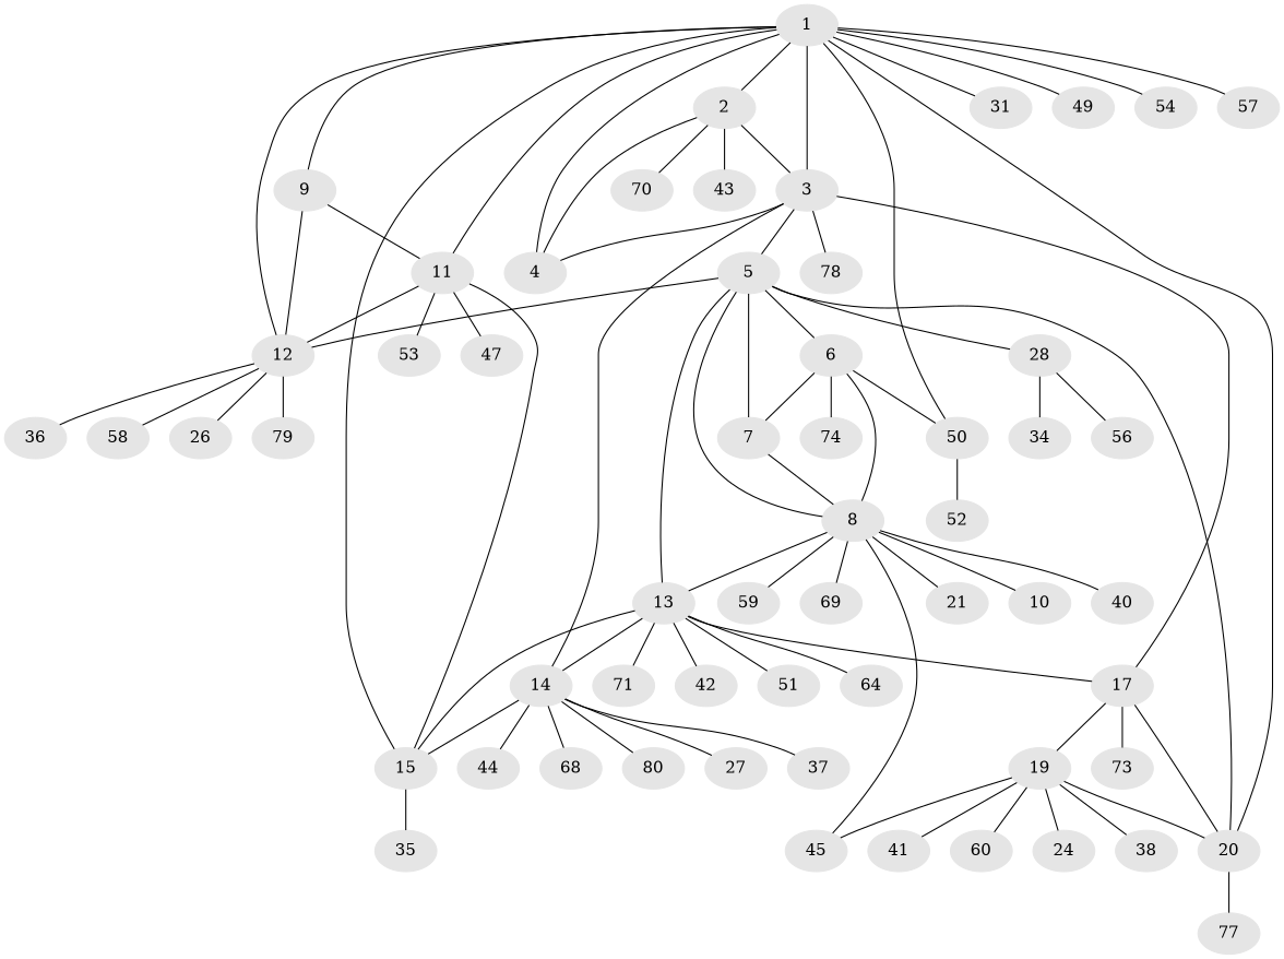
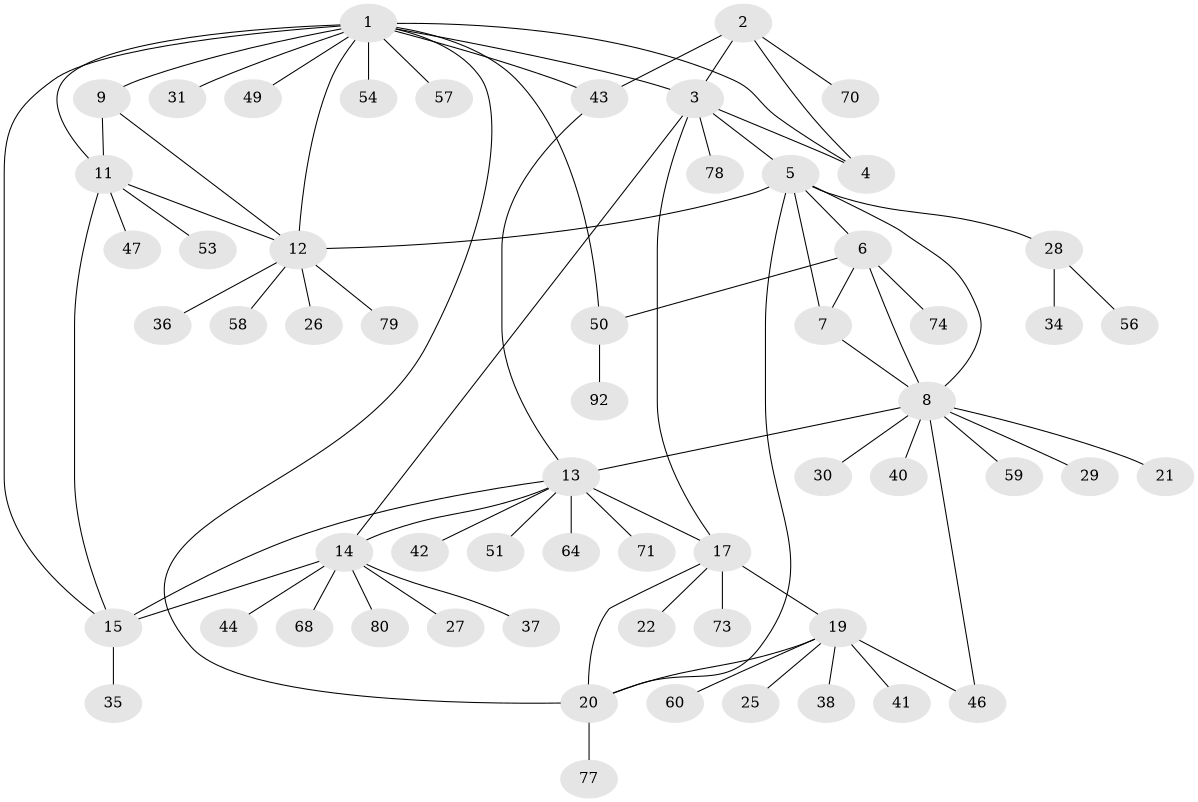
  graph {
    node [color=gray90 style=filled]
    1 [super="+10"]
    2 [super="+23"]
    3 [super="+66"]
    4 [super="+55"]
    9 [super="+46"]
    11 [super="+39"]
    12 [super="+61"]
    15 [super="+33"]
    20
    31
    49
    50 [super="+65"]
    54
    57
    43
    70 [super="+75"]
    5 [super="+79"]
    14 [super="+16"]
    17 [super="+18"]
    78
    47
    53 [super="+76"]
    26
    n24 [label=79]
    36
    58
    35
    77
-   52
+   52 [label=92]
    6 [super="+25"]
    7
    8 [super="+72"]
    13 [super="+63"]
    28 [super="+48"]
    27
    37
    44
    68
    80
    19 [super="+32"]
+   22
    73
    74
    21
-   30 [label=10]
+   30
    40
-   45
+   45 [label=46]
    59
-   69
+   69 [label=29]
    42
    51
    64
    71
    34
    56
-   24
+   24 [label=25]
    38
    41
    60
-   1 -- 2
+   1 -- 43
    1 -- 3
    1 -- 4
    1 -- 9
    1 -- 11
    1 -- 12
    1 -- 15
    1 -- 20
    1 -- 31
    1 -- 49
    1 -- 50
    1 -- 54
    1 -- 57
    2 -- 3
    2 -- 4
    2 -- 43
    2 -- 70
    3 -- 4
    3 -- 5
    3 -- 14
    3 -- 17
    3 -- 78
    9 -- 11
    9 -- 12
    11 -- 12
    11 -- 15
    11 -- 47
    11 -- 53
    12 -- 26
    12 -- n24
    12 -- 36
    12 -- 58
    15 -- 35
    20 -- 77
    50 -- 52
    5 -- 12
    5 -- 20
    5 -- 6
    5 -- 7
    5 -- 8
-   5 -- 13
+   43 -- 13
    5 -- 28
    14 -- 15 [weight=2]
    14 -- 27
    14 -- 37
    14 -- 44
    14 -- 68
    14 -- 80
    17 -- 20 [weight=2]
    17 -- 19 [weight=2]
+   17 -- 22
    17 -- 73
    6 -- 50
    6 -- 7
    6 -- 8
    6 -- 74
    7 -- 8
    8 -- 13
    8 -- 21
    8 -- 30
    8 -- 40
    8 -- 45
    8 -- 59
    8 -- 69
    13 -- 15
    13 -- 14 [weight=2]
    13 -- 17
    13 -- 42
    13 -- 51
    13 -- 64
    13 -- 71
    28 -- 34
    28 -- 56
    19 -- 20
    19 -- 45
    19 -- 24
    19 -- 38
    19 -- 41
    19 -- 60
  }
